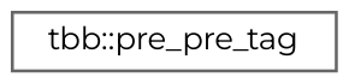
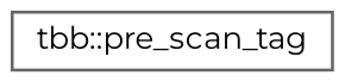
  digraph {
    rankdir=LR
    fontname=Montserrat
-   n1 [color=grey40 fillcolor=white fontname=Montserrat fontsize=10 height=0.2 label="tbb::pre_pre_tag" shape=box style=filled width=0.4]
+   n1 [color=grey40 fillcolor=white fontname=Montserrat fontsize=10 height=0.2 label="tbb::pre_scan_tag" shape=box style=filled width=0.4]
  }
